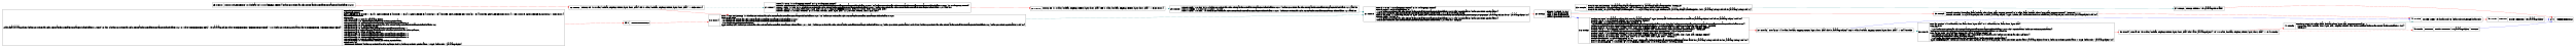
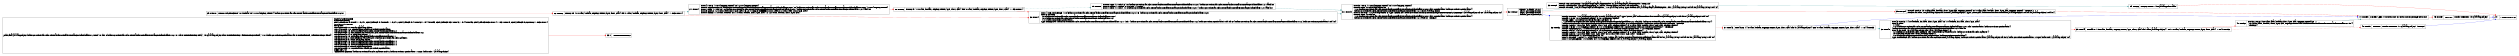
  digraph {
    rankdir=LR
    node [shape=record]
    edge [arrowhead=box color=red]
    n1 [label="{23\:\ ?|MTH_ENTER_BLOCK\l}"]
    n2 [label="{25\:\ 0x0000|0x0000: INSTANCE_OF  (r0 I:boolean) = (r10 I:??[OBJECT, ARRAY]) kotlinx.coroutines.flow.FlowKt__TransformKt$filterIsInstance$$inlined$filter$1$2$1 \l}"]
    n3 [label="{26\:\ 0x0002|0x0002: IF  (r0 I:??[int, boolean, OBJECT, ARRAY, byte, short, char]) == (0 ??[int, boolean, OBJECT, ARRAY, byte, short, char])  \-\> B:30:0x0014 \l}"]
    n4 [label="{27\:\ 0x0004|0x0004: MOVE  (r0 I:??[OBJECT, ARRAY]) = (r10 I:??[OBJECT, ARRAY]) \l0x0005: CHECK_CAST (r0 I:kotlinx.coroutines.flow.FlowKt__TransformKt$filterIsInstance$$inlined$filter$1$2$1) = (kotlinx.coroutines.flow.FlowKt__TransformKt$filterIsInstance$$inlined$filter$1$2$1) (r0 I:??[OBJECT, ARRAY]) \l0x0007: IGET  (r1 I:int) = (r0 I:kotlinx.coroutines.flow.FlowKt__TransformKt$filterIsInstance$$inlined$filter$1$2$1) kotlinx.coroutines.flow.FlowKt__TransformKt$filterIsInstance$.inlined.filter.1.2.1.label int \l0x0009: CONST  (r2 I:??[int, float, short, byte, char]) = (\-2147483648(0xffffffff80000000, float:\-0.0) ??[int, float, short, byte, char]) \l0x000b: ARITH  (r1 I:??[int, boolean]) = (r1 I:??[int, boolean, short, byte, char]) & (r2 I:??[int, boolean, short, byte, char]) \l}"]
    n5 [label="{30\:\ 0x0014|0x0014: NEW_INSTANCE  (r0 I:kotlinx.coroutines.flow.FlowKt__TransformKt$filterIsInstance$$inlined$filter$1$2$1) =  kotlinx.coroutines.flow.FlowKt__TransformKt$filterIsInstance$$inlined$filter$1$2$1 \l0x0016: INVOKE  \l  (r0 I:kotlinx.coroutines.flow.FlowKt__TransformKt$filterIsInstance$$inlined$filter$1$2$1)\l  (r8 I:kotlinx.coroutines.flow.FlowKt__TransformKt$filterIsInstance$$inlined$filter$1$2)\l  (r10 I:kotlin.coroutines.Continuation)\l type: DIRECT call: kotlinx.coroutines.flow.FlowKt__TransformKt$filterIsInstance$.inlined.filter.1.2.1.\<init\>(kotlinx.coroutines.flow.FlowKt__TransformKt$filterIsInstance$$inlined$filter$1$2, kotlin.coroutines.Continuation):void A[MD:(kotlinx.coroutines.flow.FlowKt__TransformKt$filterIsInstance$$inlined$filter$1$2, kotlin.coroutines.Continuation):void (m)]\l}"]
    n6 [label="{28\:\ 0x000c|0x000c: IF  (r1 I:??[int, boolean, OBJECT, ARRAY, byte, short, char]) == (0 ??[int, boolean, OBJECT, ARRAY, byte, short, char])  \-\> B:30:0x0014 \l}"]
    n7 [label="{31\:\ 0x0019|0x0019: MOVE  (r10 I:??[OBJECT, ARRAY]) = (r0 I:??[OBJECT, ARRAY]) \l0x001a: IGET  (r0 I:java.lang.Object) = \l  (r10 I:kotlinx.coroutines.flow.FlowKt__TransformKt$filterIsInstance$$inlined$filter$1$2$1 A[D('$continuation' kotlin.coroutines.Continuation)])\l kotlinx.coroutines.flow.FlowKt__TransformKt$filterIsInstance$.inlined.filter.1.2.1.result java.lang.Object \l0x001c: INVOKE  (r1 I:java.lang.Object) =  type: STATIC call: kotlin.coroutines.intrinsics.IntrinsicsKt.getCOROUTINE_SUSPENDED():java.lang.Object A[MD:():java.lang.Object (m)]\l0x0020: IGET  (r2 I:int) = \l  (r10 I:kotlinx.coroutines.flow.FlowKt__TransformKt$filterIsInstance$$inlined$filter$1$2$1 A[D('$continuation' kotlin.coroutines.Continuation)])\l kotlinx.coroutines.flow.FlowKt__TransformKt$filterIsInstance$.inlined.filter.1.2.1.label int  (LINE:20)\l}"]
    n8 [label="{29\:\ 0x000e|0x000e: IGET  (r10 I:int) = (r0 I:kotlinx.coroutines.flow.FlowKt__TransformKt$filterIsInstance$$inlined$filter$1$2$1) kotlinx.coroutines.flow.FlowKt__TransformKt$filterIsInstance$.inlined.filter.1.2.1.label int \l0x0010: ARITH  (r10 I:int) = (r10 I:int) \- (r2 I:int) \l0x0011: IPUT  (r10 I:int), (r0 I:kotlinx.coroutines.flow.FlowKt__TransformKt$filterIsInstance$$inlined$filter$1$2$1) kotlinx.coroutines.flow.FlowKt__TransformKt$filterIsInstance$.inlined.filter.1.2.1.label int \l}"]
    n9 [label="{32\:\ 0x0022|0x0022: SWITCH  (r2 I:??)\l case 0: goto B:36:0x0038\l case 1: goto B:35:0x002d\l default: goto B:33:0x0025 \l}"]
    n10 [label="{33\:\ 0x0025|0x0025: NEW_INSTANCE  (r9 I:java.lang.IllegalStateException) =  java.lang.IllegalStateException  (LINE:225)\l0x0027: CONST_STR  (r10 I:java.lang.String) =  \"call to 'resume' before 'invoke' with coroutine\" \l0x0029: INVOKE  (r9 I:java.lang.IllegalStateException), (r10 I:java.lang.String) type: DIRECT call: java.lang.IllegalStateException.\<init\>(java.lang.String):void A[MD:(java.lang.String):void (c)]\l}"]
    n11 [label="{35\:\ 0x002d|0x002d: CONST  (r9 I:??[int, float, boolean, short, byte, char, OBJECT, ARRAY]) = (0 ??[int, float, boolean, short, byte, char, OBJECT, ARRAY])  (LINE:20)\l0x002e: INVOKE  (r0 I:java.lang.Object A[D('$result' java.lang.Object)]) type: STATIC call: kotlin.ResultKt.throwOnFailure(java.lang.Object):void A[MD:(java.lang.Object):void (m)]\l}"]
    n12 [label="{36\:\ 0x0032|0x0032: INVOKE  (r0 I:java.lang.Object A[D('$result' java.lang.Object)]) type: STATIC call: kotlin.ResultKt.throwOnFailure(java.lang.Object):void A[MD:(java.lang.Object):void (m)]\l0x0035: MOVE  (r2 I:??[OBJECT, ARRAY]) = (r8 I:??[OBJECT, ARRAY]) \l0x0036: IGET  (r2 I:kotlinx.coroutines.flow.FlowCollector) = \l  (r2 I:kotlinx.coroutines.flow.FlowKt__TransformKt$filterIsInstance$$inlined$filter$1$2 A[D('this' kotlinx.coroutines.flow.FlowKt__TransformKt$filterIsInstance$$inlined$filter$1$2)])\l kotlinx.coroutines.flow.FlowKt__TransformKt$filterIsInstance$$inlined$filter$1.2.$this_unsafeFlow kotlinx.coroutines.flow.FlowCollector  (LINE:53)\l0x0038: CONST  (r3 I:??[int, float, boolean, short, byte, char, OBJECT, ARRAY]) = (0 ??[int, float, boolean, short, byte, char, OBJECT, ARRAY]) \l0x0039: MOVE  (r4 I:??[OBJECT, ARRAY]) = (r10 I:??[OBJECT, ARRAY] A[D('$continuation' kotlin.coroutines.Continuation)])  (LINE:223)\l0x003a: CHECK_CAST (r4 I:kotlin.coroutines.Continuation) = (kotlin.coroutines.Continuation) (r4 I:??[OBJECT, ARRAY]) \l0x003c: MOVE  (r4 I:??[OBJECT, ARRAY]) = (r9 I:??[OBJECT, ARRAY] A[D('value' java.lang.Object)]) \l0x003d: CONST  (r5 I:??[int, float, boolean, short, byte, char, OBJECT, ARRAY]) = (0 ??[int, float, boolean, short, byte, char, OBJECT, ARRAY]) \l0x003e: CONST  (r6 I:??[int, float, short, byte, char]) = (3 ??[int, float, short, byte, char])  (LINE:224)\l0x003f: CONST_STR  (r7 I:java.lang.String) =  \"R\" \l0x0041: INVOKE  (r6 I:int), (r7 I:java.lang.String) type: STATIC call: kotlin.jvm.internal.Intrinsics.reifiedOperationMarker(int, java.lang.String):void A[MD:(int, java.lang.String):void (m)]\l0x0044: INSTANCE_OF  (r4 I:boolean) = (r4 I:??[OBJECT, ARRAY] A[D('it' java.lang.Object)]) java.lang.Object \l}"]
    n13 [label="{34\:\ 0x002c|0x002c: THROW  (r9 I:java.lang.Throwable) \l}"]
    n14 [label="{44\:\ 0x0055|0x0055: SGET  (r9 I:kotlin.Unit) =  kotlin.Unit.INSTANCE kotlin.Unit \l}"]
    n15 [label="{37\:\ 0x0046|0x0046: IF  (r4 I:??[int, boolean, OBJECT, ARRAY, byte, short, char] A[D('it' java.lang.Object)]) == (0 ??[int, boolean, OBJECT, ARRAY, byte, short, char])  \-\> B:44:0x0055 \l}"]
    n16 [label="{24\:\ ?|MTH_EXIT_BLOCK\l}"]
    n17 [label="{45\:\ 0x0057|RETURN\l|0x0057: RETURN  (r9 I:java.lang.Object) \l}"]
    n18 [label="{38\:\ 0x0048|0x0048: CONST  (r4 I:??[boolean, int, float, short, byte, char]) = (1 ??[boolean, int, float, short, byte, char]) \l0x0049: IPUT  \l  (r4 I:int)\l  (r10 I:kotlinx.coroutines.flow.FlowKt__TransformKt$filterIsInstance$$inlined$filter$1$2$1 A[D('$continuation' kotlin.coroutines.Continuation)])\l kotlinx.coroutines.flow.FlowKt__TransformKt$filterIsInstance$.inlined.filter.1.2.1.label int \l0x004b: INVOKE  (r9 I:java.lang.Object A[D('value' java.lang.Object)]) = \l  (r2 I:kotlinx.coroutines.flow.FlowCollector A[D('$this$filter_u24lambda_u2d0' kotlinx.coroutines.flow.FlowCollector)])\l  (r9 I:java.lang.Object A[D('value' java.lang.Object)])\l  (r10 I:kotlin.coroutines.Continuation A[D('$continuation' kotlin.coroutines.Continuation)])\l type: INTERFACE call: kotlinx.coroutines.flow.FlowCollector.emit(java.lang.Object, kotlin.coroutines.Continuation):java.lang.Object A[MD:(T, kotlin.coroutines.Continuation\<? super kotlin.Unit\>):java.lang.Object (m)]\l}"]
    n19 [label="{39\:\ 0x004f|0x004f: IF  (r9 I:??[int, boolean, OBJECT, ARRAY, byte, short, char] A[D('value' java.lang.Object)]) != (r1 I:??[int, boolean, OBJECT, ARRAY, byte, short, char])  \-\> B:41:0x0052 \l}"]
    n20 [label="{40\:\ 0x0051|RETURN\l|0x0051: RETURN  (r1 I:java.lang.Object)  (LINE:20)\l}"]
    n21 [label="{41\:\ 0x0052|0x0052: MOVE  (r9 I:??[int, float, boolean, short, byte, char, OBJECT, ARRAY]) = \l  (r3 I:??[int, float, boolean, short, byte, char, OBJECT, ARRAY] A[D('$i$a$\-unsafeTransform\-FlowKt__TransformKt$filter$1' int)])\l  (LINE:224)\l}"]
    n22 [label="{public final java.lang.Object kotlinx.coroutines.flow.FlowKt__TransformKt$filterIsInstance$$inlined$filter$1.2.emit((r8 'this' I:kotlinx.coroutines.flow.FlowKt__TransformKt$filterIsInstance$$inlined$filter$1$2\<T\> A[IMMUTABLE_TYPE, THIS]), (r9 I:java.lang.Object A[IMMUTABLE_TYPE, METHOD_ARGUMENT]), (r10 I:kotlin.coroutines.Continuation A[IMMUTABLE_TYPE, METHOD_ARGUMENT]))  | INCONSISTENT_CODE\lUSE_LINES_HINTS\lCROSS_EDGE: B:45:0x0057 \-\> B:24:?, CROSS_EDGE: B:40:0x0051 \-\> B:24:?, CROSS_EDGE: B:41:0x0052 \-\> B:44:0x0055, CROSS_EDGE: B:37:0x0046 \-\> B:44:0x0055, CROSS_EDGE: B:30:0x0014 \-\> B:31:0x0019, CROSS_EDGE: B:26:0x0002 \-\> B:30:0x0014\lINLINE_NOT_NEEDED\lDebug Info:\l  0x001c\-0x0025: r0 '$result' Ljava\/lang\/Object;\l  0x001a\-0x0025: r10 '$continuation' Lkotlin\/coroutines\/Continuation;\l  0x002e\-0x0032: r9 '$i$a$\-unsafeTransform\-FlowKt__TransformKt$filter$1' I\l  0x0036\-0x0038: r2 'this' Lkotlinx\/coroutines\/flow\/FlowKt__TransformKt$filterIsInstance$$inlined$filter$1$2;\l  0x003d\-0x0046: r4 'it' Ljava\/lang\/Object;\l  0x003e\-0x0046: r5 '$i$a$\-filter\-FlowKt__TransformKt$filterIsInstance$1' I\l  0x0038\-0x004f: r2 '$this$filter_u24lambda_u2d0' Lkotlinx\/coroutines\/flow\/FlowCollector;\l  0x0036\-0x004f: r9 'value' Ljava\/lang\/Object;\l  0x0039\-0x0053: r3 '$i$a$\-unsafeTransform\-FlowKt__TransformKt$filter$1' I\l  0x0053\-0x0054: r9 '$i$a$\-unsafeTransform\-FlowKt__TransformKt$filter$1' I\l  0x0054\-0x0055: r3 '$i$a$\-unsafeTransform\-FlowKt__TransformKt$filter$1' I\l  0x002d\-0x005f: r0 '$result' Ljava\/lang\/Object;\l  0x002d\-0x005f: r10 '$continuation' Lkotlin\/coroutines\/Continuation;\lTYPE_VARS: [T]\lMETHOD_OVERRIDE: [kotlinx.coroutines.flow.FlowCollector.emit(T, kotlin.coroutines.Continuation\<? super kotlin.Unit\>):java.lang.Object]\l}"]
    n2 -> n3
    n3 -> n4 [arrowhead=diamond color=teal style=dashed]
    n3 -> n5
    n4 -> n6
    n5 -> n7 [arrowhead=diamond color=teal]
-   n1 -> n5 [arrowhead=diamond]
+   n6 -> n5 [arrowhead=diamond]
    n6 -> n8 [arrowhead=dot color=teal style=dashed]
    n7 -> n9 [arrowhead=dot]
    n8 -> n7 [color=teal]
    n9 -> n10 [arrowhead=diamond color=teal]
    n9 -> n11 [arrowhead=diamond]
    n9 -> n12 [color=blue]
    n10 -> n13 [arrowhead=diamond color=teal]
    n11 -> n14 [arrowhead=dot]
    n12 -> n15
    n13 -> n16
    n14 -> n17 [arrowhead=dot]
    n15 -> n14 [color=blue]
    n15 -> n18 [color=teal style=dashed]
    n17 -> n16 [arrowhead=dot color=blue]
    n18 -> n19 [arrowhead=dot]
    n19 -> n20 [arrowhead=diamond style=dashed]
    n19 -> n21 [arrowhead=dot]
    n20 -> n16 [arrowhead=dot color=blue]
    n21 -> n14 [arrowhead=dot color=teal]
    n22 -> n1
  }
